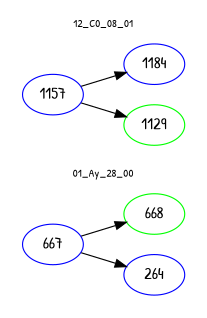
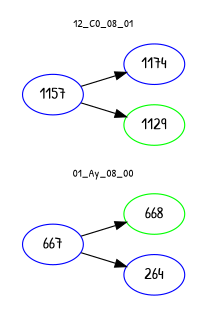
  digraph {
    fontname="Patrick Hand"
    rankdir=LR
    node [color=blue fontname="Patrick Hand"]
    edge [color=black fontname="Patrick Hand"]
    n1 [label=667]
    n2 [label=264]
    n3 [color=green label=668]
    n4 [label=1157]
    n5 [color=green label=1129]
-   n6 [label=1184]
+   n6 [label=1174]
    subgraph cluster_1 {
      color=white
      fontsize=10
-     label="01_Ay_28_00"
+     label="01_Ay_08_00"
      n1
      n2
      n3
    }
    subgraph cluster_2 {
      color=white
      fontsize=10
      label="12_C0_08_01"
      n4
      n5
      n6
    }
    n1 -> n2
    n1 -> n3
    n4 -> n5
    n4 -> n6
  }
